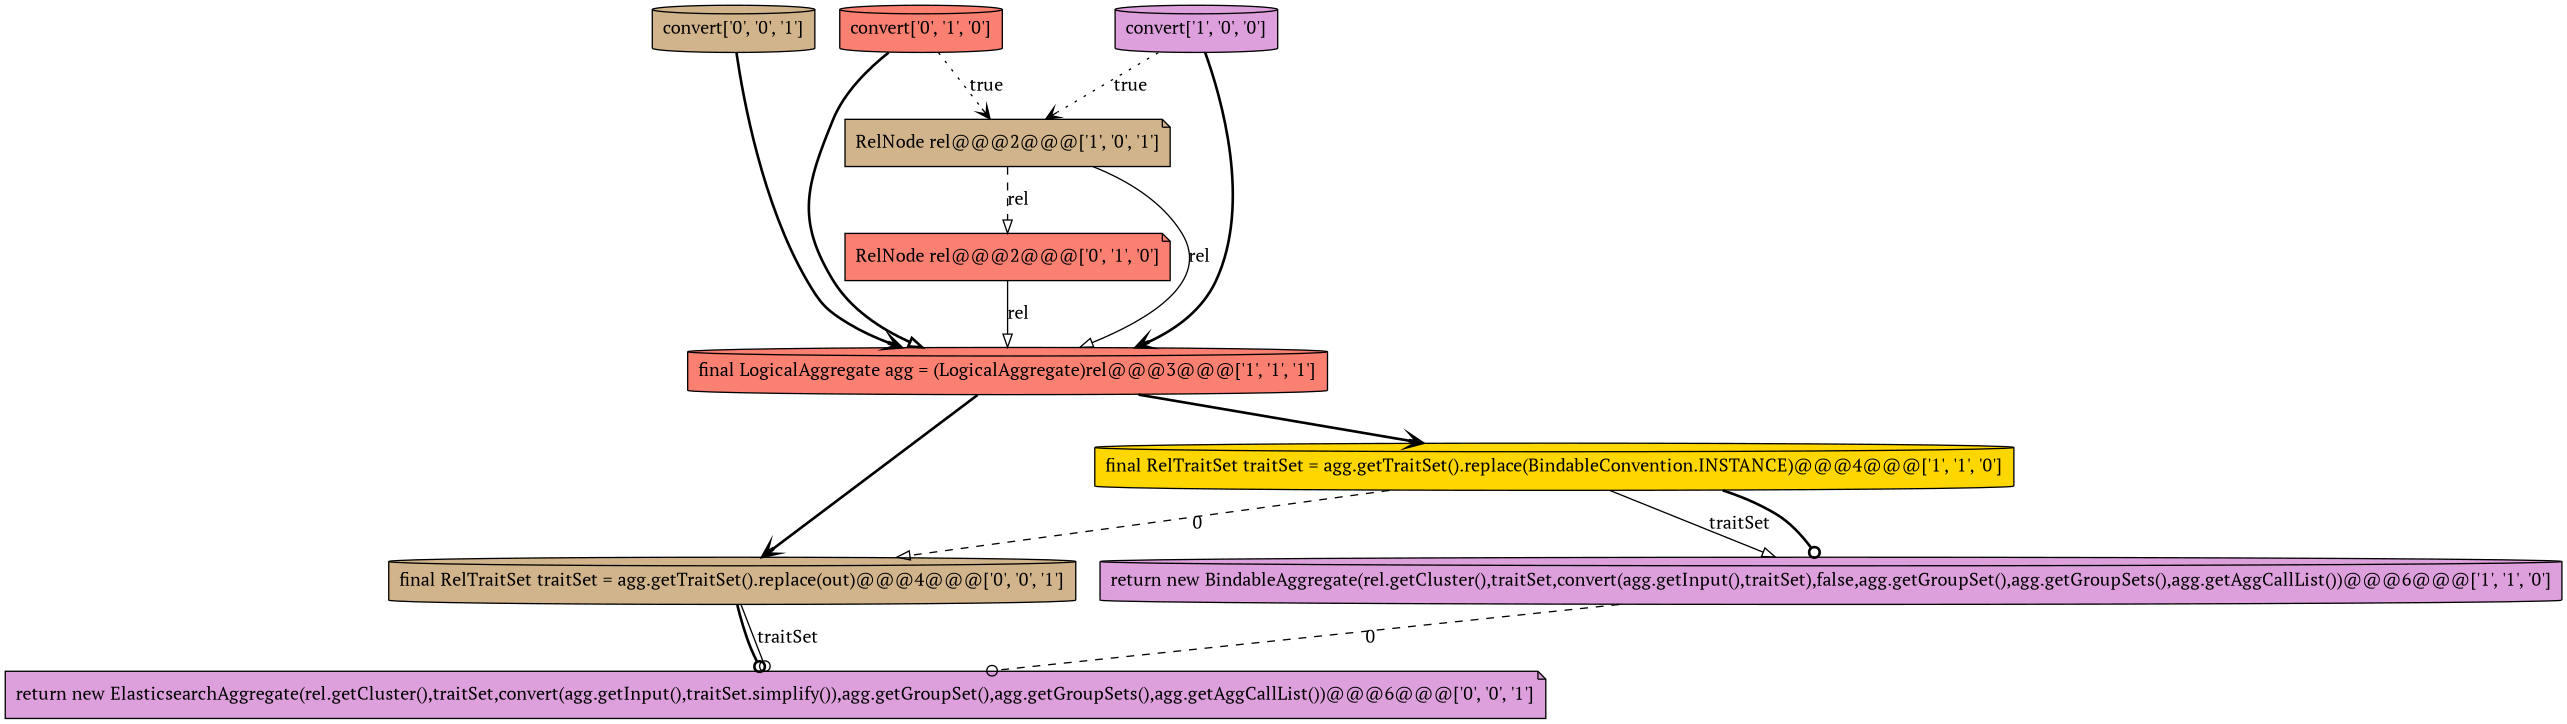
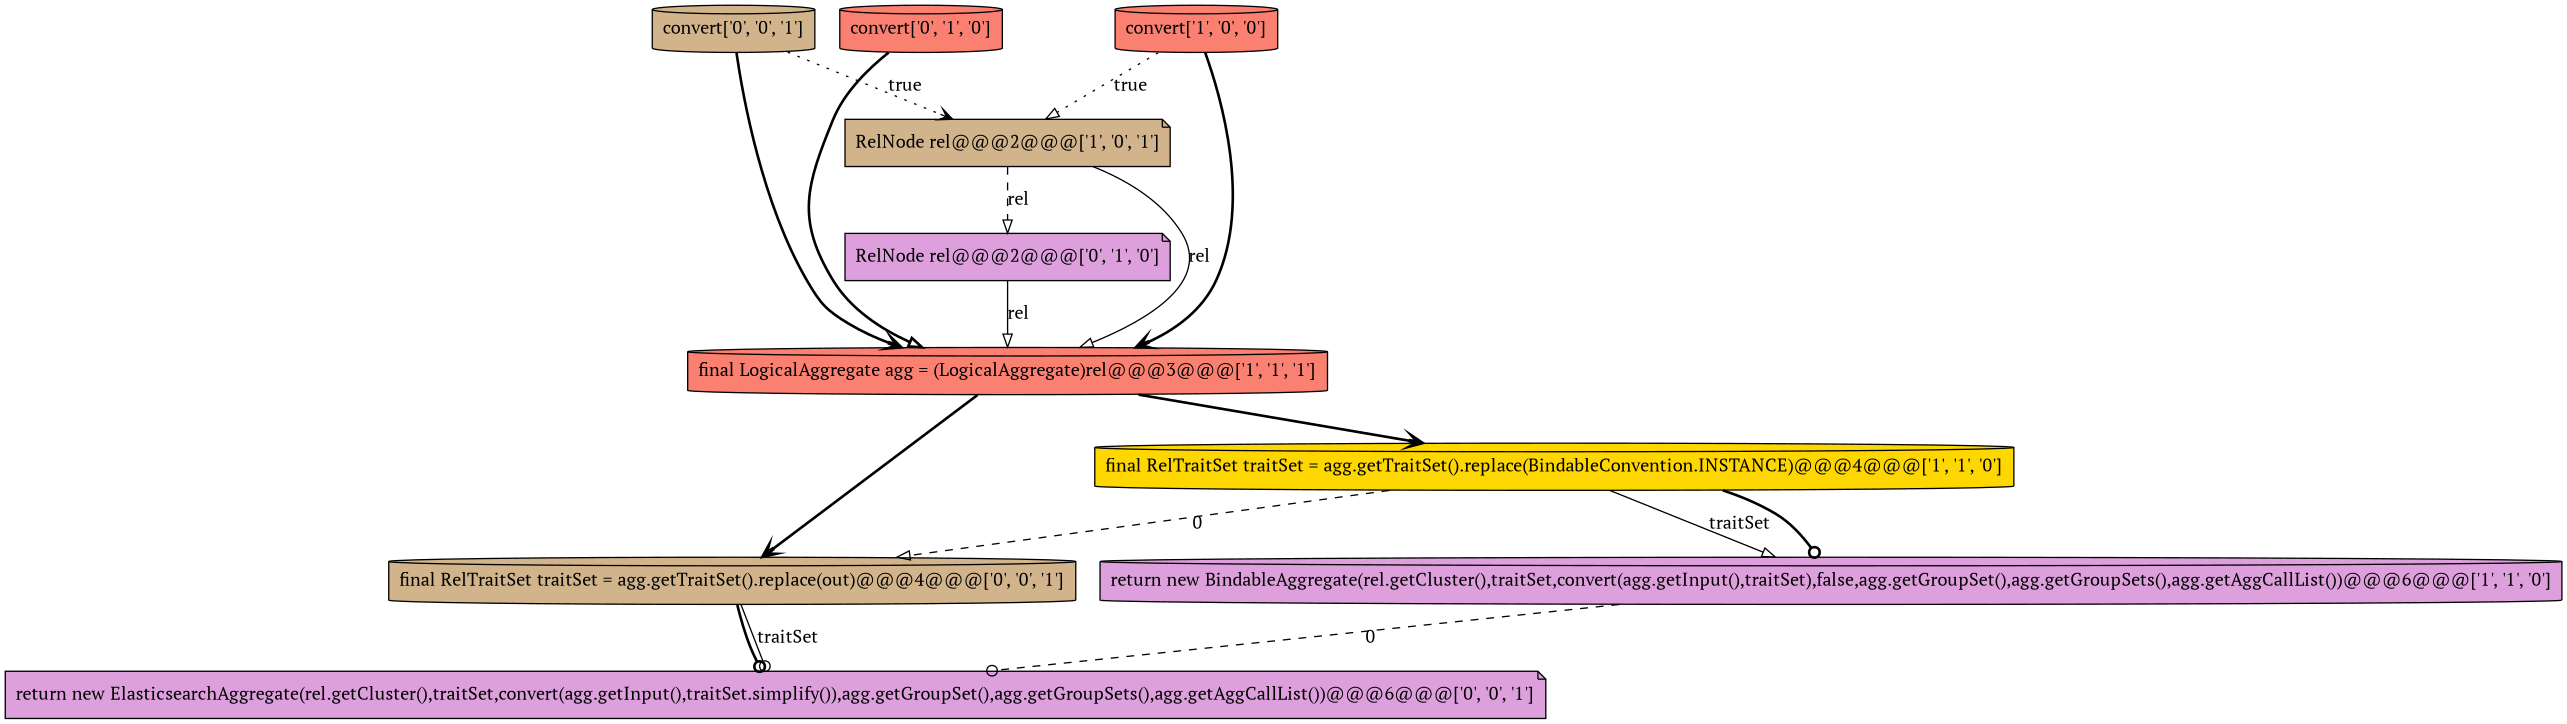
  digraph {
    fontname="PT Serif"
    node [fillcolor=tan fontname="PT Serif" shape=cylinder style=filled]
    edge [arrowhead=vee fontname="PT Serif" style=bold]
    n1 [label="convert['0', '0', '1']"]
    n2 [fillcolor=salmon label="final LogicalAggregate agg = (LogicalAggregate)rel@@@3@@@['1', '1', '1']"]
    n3 [label="RelNode rel@@@2@@@['1', '0', '1']" shape=note]
    n4 [label="final RelTraitSet traitSet = agg.getTraitSet().replace(out)@@@4@@@['0', '0', '1']"]
    n5 [fillcolor=gold label="final RelTraitSet traitSet = agg.getTraitSet().replace(BindableConvention.INSTANCE)@@@4@@@['1', '1', '0']"]
-   n6 [fillcolor=salmon label="RelNode rel@@@2@@@['0', '1', '0']" shape=note]
+   n6 [fillcolor=plum label="RelNode rel@@@2@@@['0', '1', '0']" shape=note]
    n7 [fillcolor=plum label="return new ElasticsearchAggregate(rel.getCluster(),traitSet,convert(agg.getInput(),traitSet.simplify()),agg.getGroupSet(),agg.getGroupSets(),agg.getAggCallList())@@@6@@@['0', '0', '1']" shape=note]
    n8 [fillcolor=plum label="return new BindableAggregate(rel.getCluster(),traitSet,convert(agg.getInput(),traitSet),false,agg.getGroupSet(),agg.getGroupSets(),agg.getAggCallList())@@@6@@@['1', '1', '0']"]
    n9 [fillcolor=salmon label="convert['0', '1', '0']"]
-   n10 [fillcolor=plum label="convert['1', '0', '0']"]
+   n10 [fillcolor=salmon label="convert['1', '0', '0']"]
    n1 -> n2
-   n9 -> n3 [label=true style=dotted]
+   n1 -> n3 [label=true style=dotted]
    n2 -> n4
    n2 -> n5
    n3 -> n2 [arrowhead=onormal label=rel style=solid]
    n3 -> n6 [arrowhead=onormal label=rel style=dashed]
    n4 -> n7 [arrowhead=odot label=traitSet style=solid]
    n4 -> n7 [arrowhead=odot]
    n5 -> n4 [arrowhead=onormal label=0 style=dashed]
    n5 -> n8 [arrowhead=onormal label=traitSet style=solid]
    n5 -> n8 [arrowhead=odot]
    n6 -> n2 [arrowhead=onormal label=rel style=solid]
    n8 -> n7 [arrowhead=odot label=0 style=dashed]
    n9 -> n2 [arrowhead=onormal]
    n10 -> n2
-   n10 -> n3 [label=true style=dotted]
+   n10 -> n3 [arrowhead=onormal label=true style=dotted]
  }
